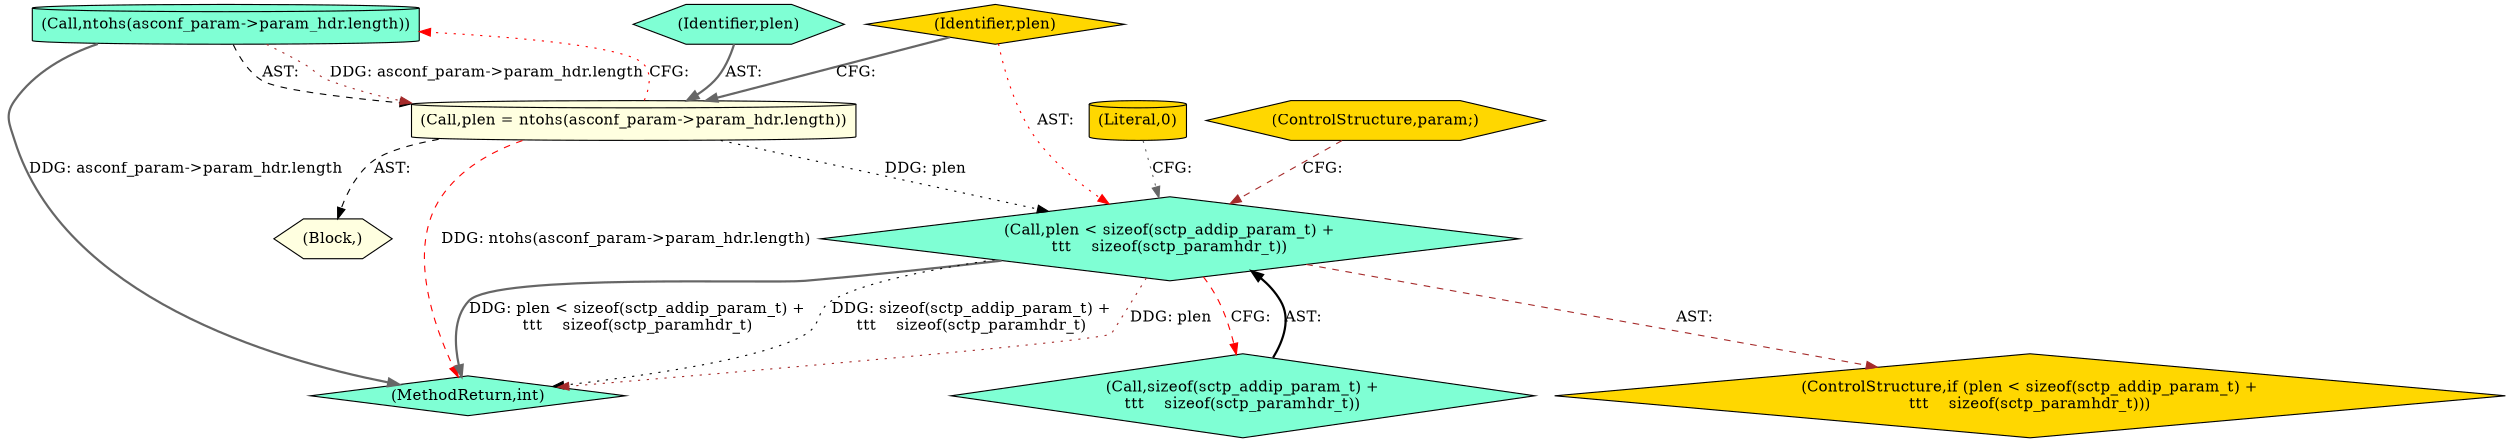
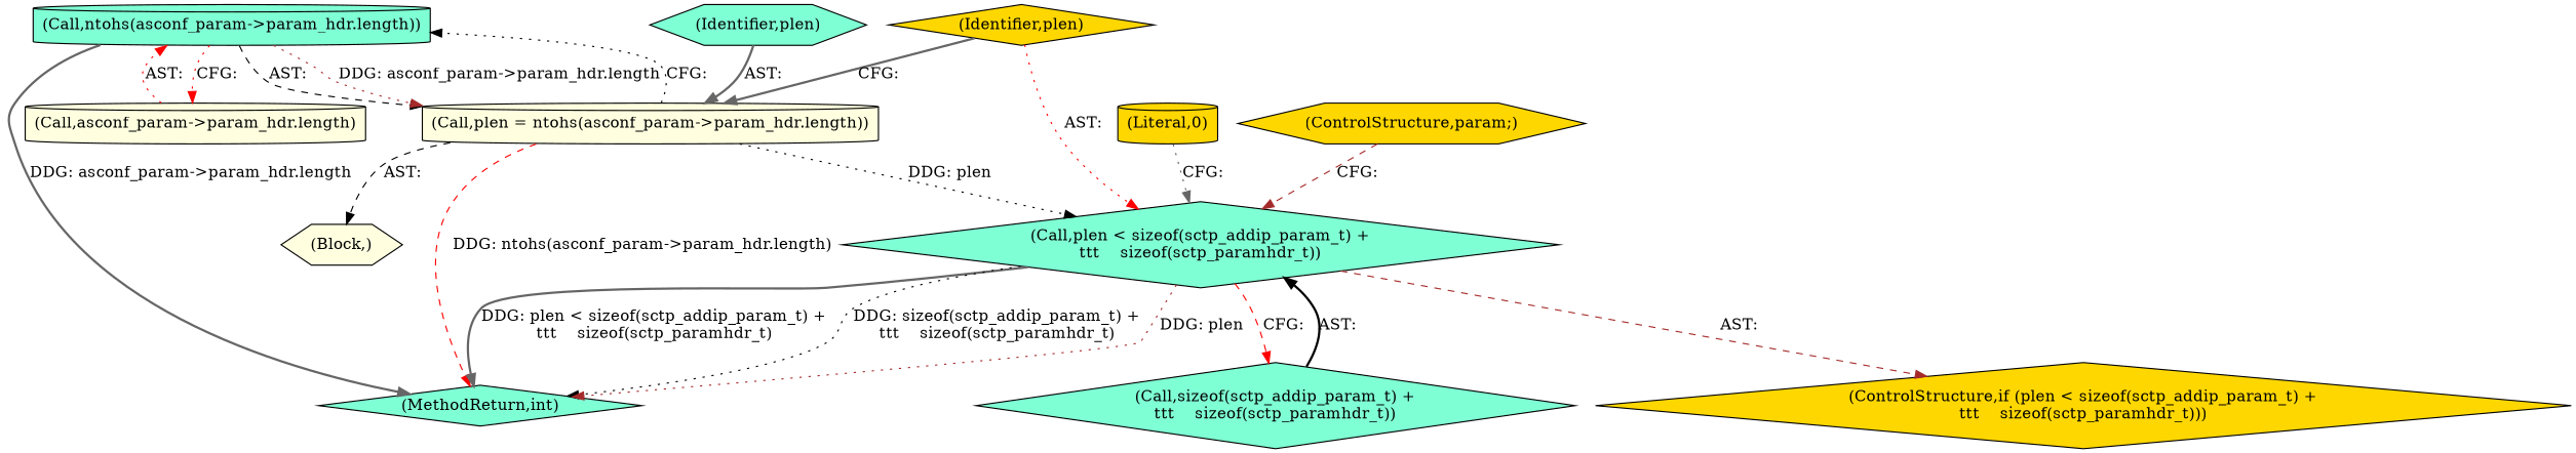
  digraph {
    node [fillcolor=aquamarine shape=diamond style=filled]
    edge [color=red style=dotted]
    n1 [label="(Call,ntohs(asconf_param->param_hdr.length))" shape=cylinder]
    n2 [fillcolor=lightyellow label="(Call,plen = ntohs(asconf_param->param_hdr.length))" shape=cylinder]
    n3 [label="(MethodReturn,int)"]
+   n4 [fillcolor=lightyellow label="(Call,asconf_param->param_hdr.length)" shape=cylinder]
    n5 [label="(Call,plen < sizeof(sctp_addip_param_t) +\n\t\t\t    sizeof(sctp_paramhdr_t))"]
    n6 [fillcolor=lightyellow label="(Block,)" shape=hexagon]
    n7 [label="(Call,sizeof(sctp_addip_param_t) +\n\t\t\t    sizeof(sctp_paramhdr_t))"]
    n8 [fillcolor=gold label="(ControlStructure,if (plen < sizeof(sctp_addip_param_t) +\n\t\t\t    sizeof(sctp_paramhdr_t)))"]
    n9 [fillcolor=gold label="(Literal,0)" shape=cylinder]
    n10 [fillcolor=gold label="(ControlStructure,param;)" shape=hexagon]
    n11 [label="(Identifier,plen)" shape=hexagon]
    n12 [fillcolor=gold label="(Identifier,plen)"]
    n1 -> n2 [color=black label="AST: " style=dashed]
    n1 -> n2 [color=brown label="DDG: asconf_param->param_hdr.length"]
    n1 -> n3 [color=gray40 label="DDG: asconf_param->param_hdr.length" style=bold]
-   n2 -> n1 [label="CFG: "]
+   n1 -> n4 [label="CFG: "]
+   n2 -> n1 [color=black label="CFG: "]
    n2 -> n3 [label="DDG: ntohs(asconf_param->param_hdr.length)" style=dashed]
    n2 -> n5 [color=black label="DDG: plen"]
    n2 -> n6 [color=black label="AST: " style=dashed]
+   n4 -> n1 [label="AST: "]
    n5 -> n3 [color=gray40 label="DDG: plen < sizeof(sctp_addip_param_t) +\n\t\t\t    sizeof(sctp_paramhdr_t)" style=bold]
    n5 -> n3 [color=black label="DDG: sizeof(sctp_addip_param_t) +\n\t\t\t    sizeof(sctp_paramhdr_t)"]
    n5 -> n3 [color=brown label="DDG: plen"]
    n5 -> n7 [label="CFG: " style=dashed]
    n5 -> n8 [color=brown label="AST: " style=dashed]
    n7 -> n5 [color=black label="AST: " style=bold]
    n9 -> n5 [color=gray40 label="CFG: "]
    n10 -> n5 [color=brown label="CFG: " style=dashed]
    n11 -> n2 [color=gray40 label="AST: " style=bold]
    n12 -> n2 [color=gray40 label="CFG: " style=bold]
    n12 -> n5 [label="AST: "]
  }
